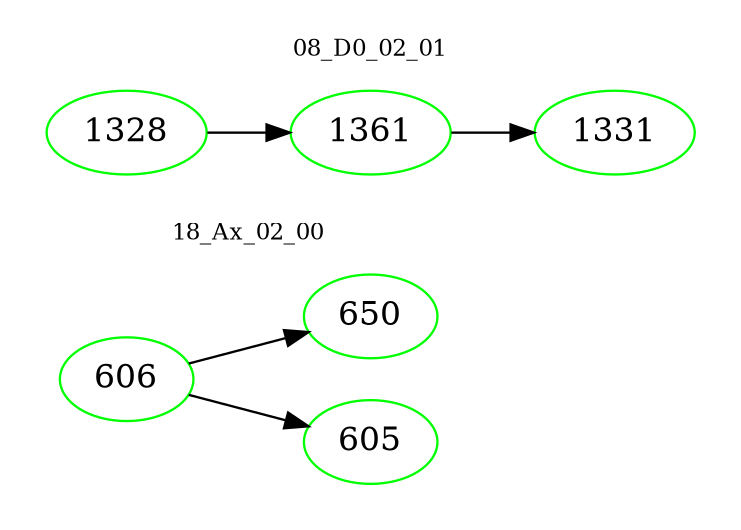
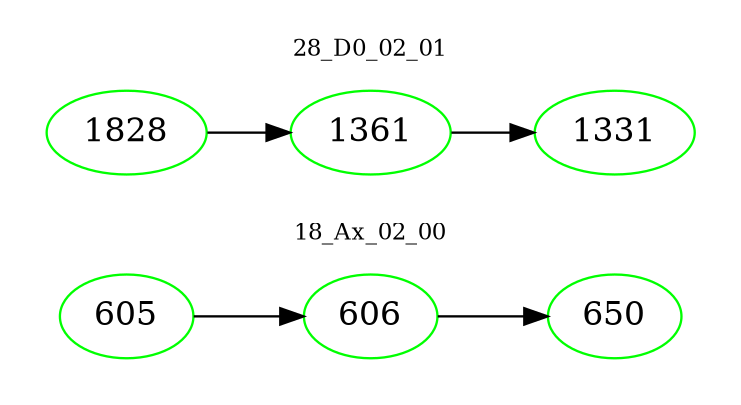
  digraph {
    rankdir=LR
    node [color=green]
    edge [color=black]
    n1 [label=605]
    n2 [label=606]
    n3 [label=650]
-   n4 [label=1328]
+   n4 [label=1828]
    n5 [label=1361]
    n6 [label=1331]
    subgraph cluster_1 {
      color=white
      fontsize=10
      label="18_Ax_02_00"
      n1
      n2
      n3
    }
    subgraph cluster_2 {
      color=white
      fontsize=10
-     label="08_D0_02_01"
+     label="28_D0_02_01"
      n4
      n5
      n6
    }
-   n2 -> n1
+   n1 -> n2
    n2 -> n3
    n4 -> n5
    n5 -> n6
  }
